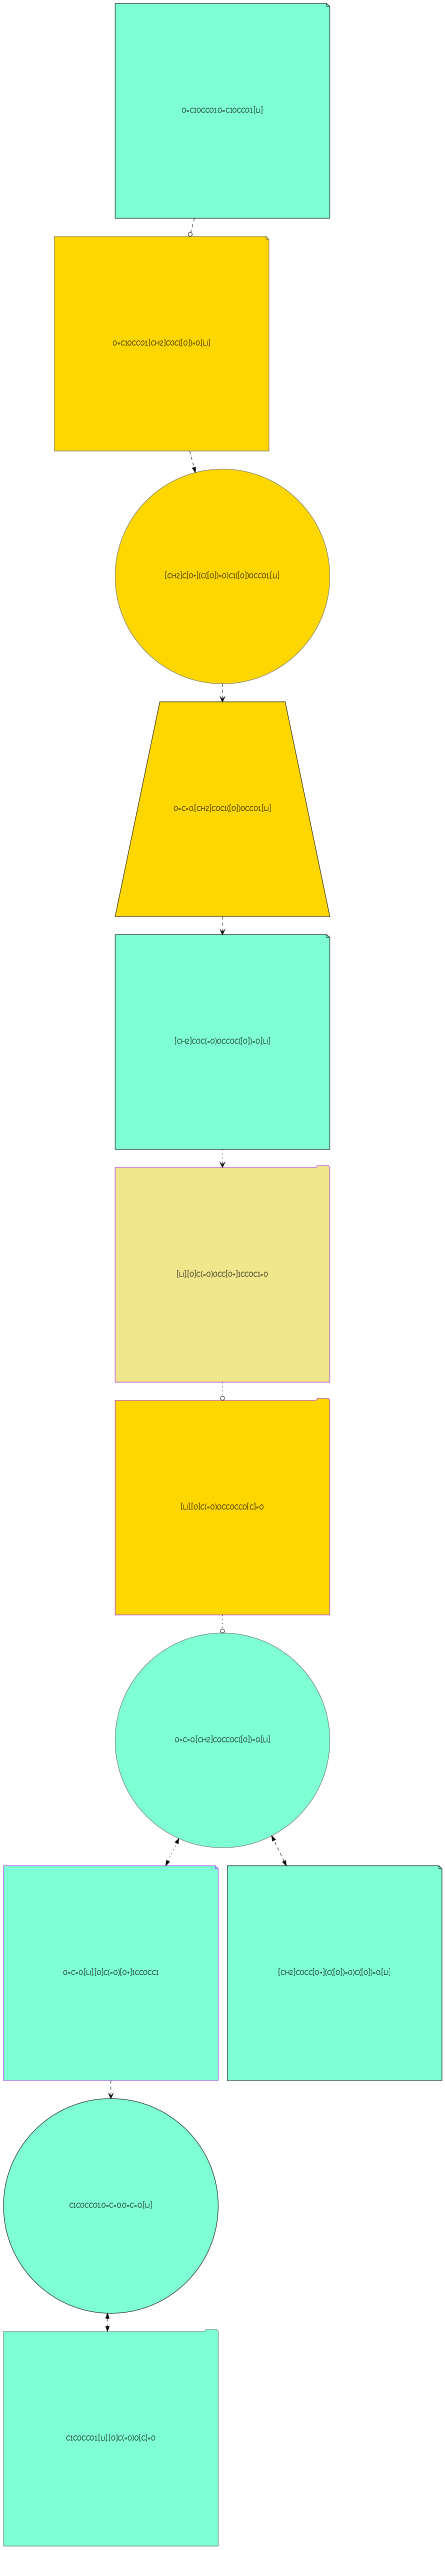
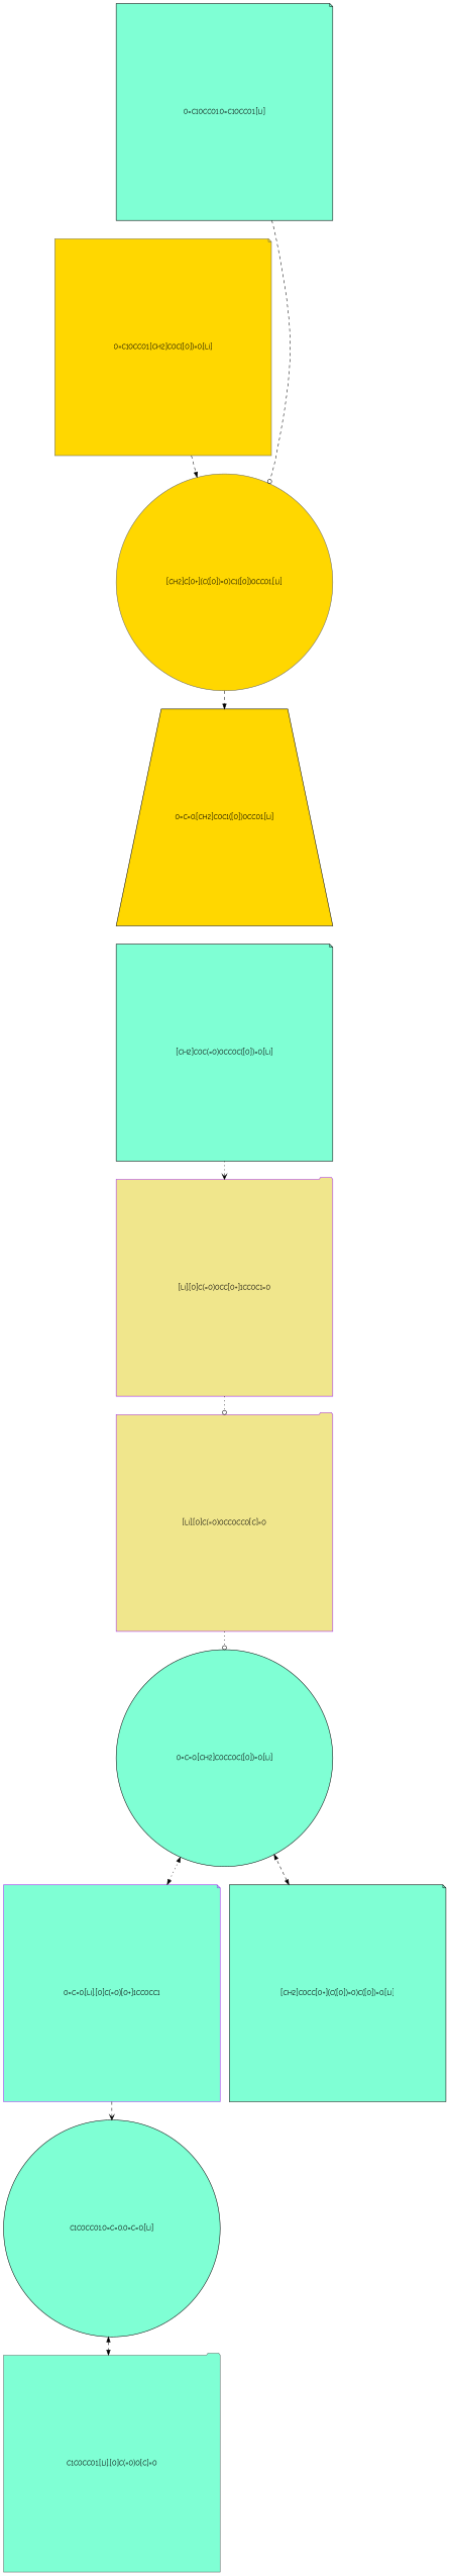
  strict digraph {
    fontname="Comic Neue"
    node [color=black fillcolor=aquamarine fontname="Comic Neue" shape=note style=filled]
    edge [fontname="Comic Neue" style=dashed]
    "O=C1OCCO1.O=C1OCCO1.[Li]" [height=5.9318 width=5.9318]
    "O=C1OCCO1.[CH2]COC([O])=O.[Li]" [color=gray40 fillcolor=gold height=5.9318 width=5.9318]
    "[CH2]C[O+](C([O])=O)C1([O])OCCO1.[Li]" [color=gray40 fillcolor=gold height=5.9318 shape=ellipse width=5.9318]
    "O=C=O.[CH2]COC1([O])OCCO1.[Li]" [fillcolor=gold height=5.9318 shape=trapezium width=5.9318]
    "[CH2]COC(=O)OCCOC([O])=O.[Li]" [height=5.9318 width=5.9318]
    "[Li].[O]C(=O)OCC[O+]1CCOC1=O" [color=purple fillcolor=khaki height=5.9318 shape=folder width=5.9318]
-   "[Li].[O]C(=O)OCCOCCO[C]=O" [color=purple fillcolor=gold height=5.9318 shape=folder width=5.9318]
-   "O=C=O.[CH2]COCCOC([O])=O.[Li]" [color=gray40 height=5.9318 shape=ellipse width=5.9318]
+   "[Li].[O]C(=O)OCCOCCO[C]=O" [color=purple fillcolor=khaki height=5.9318 shape=folder width=5.9318]
+   "O=C=O.[CH2]COCCOC([O])=O.[Li]" [height=5.9318 shape=ellipse width=5.9318]
    "O=C=O.[Li].[O]C(=O)[O+]1CCOCC1" [color=purple height=5.9318 width=5.9318]
    "[CH2]COCC[O+](C([O])=O)C([O])=O.[Li]" [height=5.9318 width=5.9318]
    "C1COCCO1.O=C=O.O=C=O.[Li]" [height=5.9318 shape=ellipse width=5.9318]
    "C1COCCO1.[Li].[O]C(=O)O[C]=O" [color=gray40 height=5.9318 shape=folder width=5.9318]
    subgraph sub_1 {
      rank=source
      "O=C1OCCO1.O=C1OCCO1.[Li]"
    }
-   "O=C1OCCO1.O=C1OCCO1.[Li]" -> "O=C1OCCO1.[CH2]COC([O])=O.[Li]" [arrowhead=odot]
+   "O=C1OCCO1.O=C1OCCO1.[Li]" -> "[CH2]C[O+](C([O])=O)C1([O])OCCO1.[Li]" [arrowhead=odot]
    "O=C1OCCO1.[CH2]COC([O])=O.[Li]" -> "[CH2]C[O+](C([O])=O)C1([O])OCCO1.[Li]" [arrowhead=normal]
-   "[CH2]C[O+](C([O])=O)C1([O])OCCO1.[Li]" -> "O=C=O.[CH2]COC1([O])OCCO1.[Li]" [arrowhead=vee]
-   "O=C=O.[CH2]COC1([O])OCCO1.[Li]" -> "[CH2]COC(=O)OCCOC([O])=O.[Li]" [arrowhead=vee]
+   "[CH2]C[O+](C([O])=O)C1([O])OCCO1.[Li]" -> "O=C=O.[CH2]COC1([O])OCCO1.[Li]" [arrowhead=normal]
    "[CH2]COC(=O)OCCOC([O])=O.[Li]" -> "[Li].[O]C(=O)OCC[O+]1CCOC1=O" [arrowhead=vee style=dotted]
    "[Li].[O]C(=O)OCC[O+]1CCOC1=O" -> "[Li].[O]C(=O)OCCOCCO[C]=O" [arrowhead=odot style=dotted]
    "[Li].[O]C(=O)OCCOCCO[C]=O" -> "O=C=O.[CH2]COCCOC([O])=O.[Li]" [arrowhead=odot style=dotted]
    "O=C=O.[CH2]COCCOC([O])=O.[Li]" -> "O=C=O.[Li].[O]C(=O)[O+]1CCOCC1" [style=invis]
    "O=C=O.[CH2]COCCOC([O])=O.[Li]" -> "[CH2]COCC[O+](C([O])=O)C([O])=O.[Li]" [style=invis]
    "O=C=O.[Li].[O]C(=O)[O+]1CCOCC1" -> "O=C=O.[CH2]COCCOC([O])=O.[Li]" [dir=both style=dotted]
    "O=C=O.[Li].[O]C(=O)[O+]1CCOCC1" -> "C1COCCO1.O=C=O.O=C=O.[Li]" [arrowhead=vee]
    "[CH2]COCC[O+](C([O])=O)C([O])=O.[Li]" -> "O=C=O.[CH2]COCCOC([O])=O.[Li]" [dir=both]
    "C1COCCO1.O=C=O.O=C=O.[Li]" -> "C1COCCO1.[Li].[O]C(=O)O[C]=O" [dir=both]
    "C1COCCO1.[Li].[O]C(=O)O[C]=O" -> "C1COCCO1.O=C=O.O=C=O.[Li]" [style=invis]
  }
